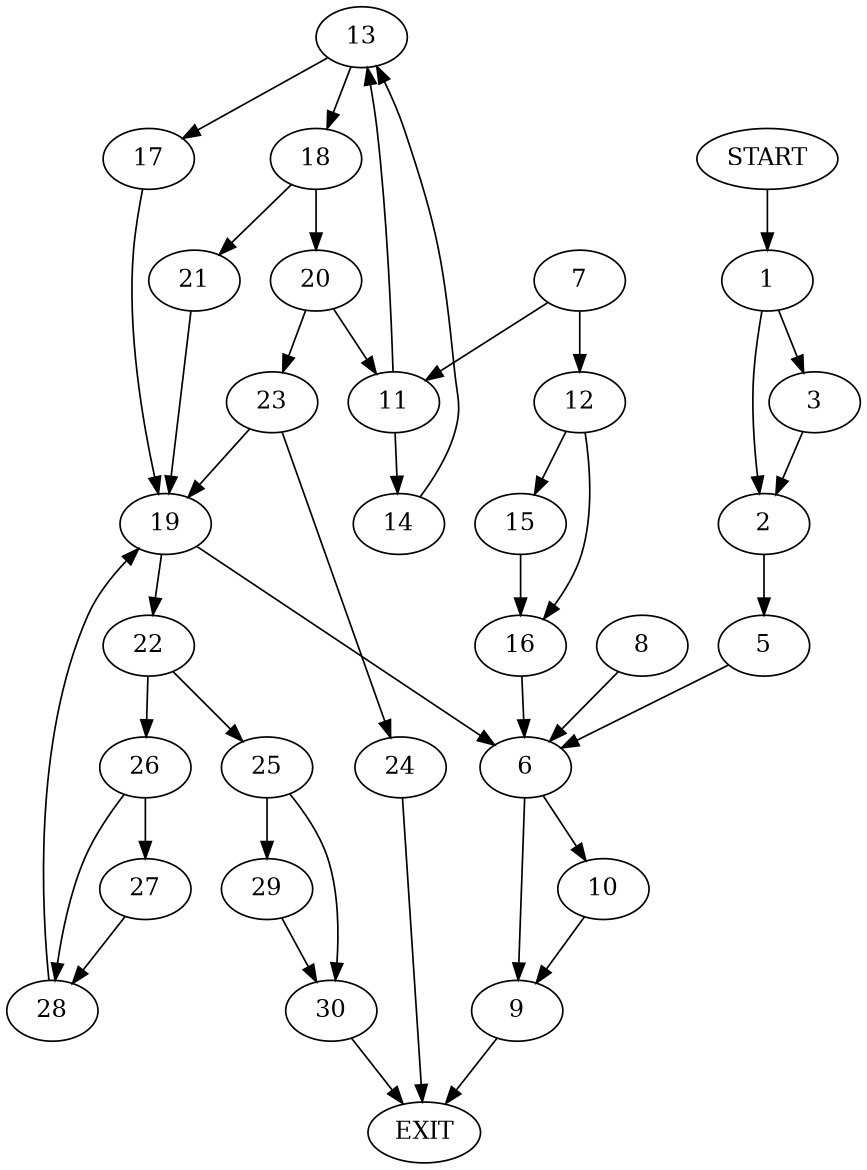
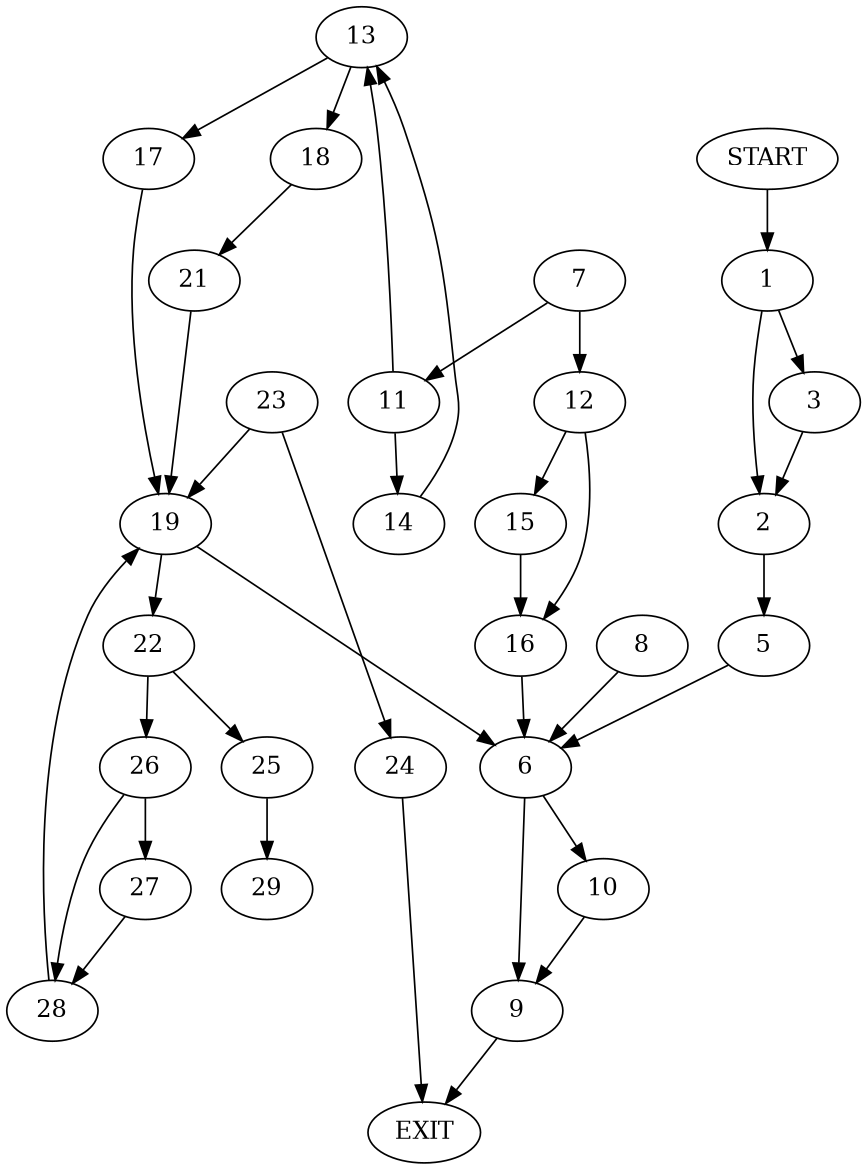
  digraph {
    n1 [label=START]
    1
    2
    3
    n5 [label=EXIT]
    5
    6
    7
    11
    12
    8
    9
    10
    13
    14
    15
    16
    17
    18
    19
-   20
    21
    22
    23
    25
    26
    24
    29
-   30
    27
    28
    n1 -> 1
    1 -> 2
    1 -> 3
    2 -> 5
    3 -> 2
    5 -> 6
    6 -> 9
    6 -> 10
    7 -> 11
    7 -> 12
    11 -> 13
    11 -> 14
    12 -> 15
    12 -> 16
    8 -> 6
    9 -> n5
    10 -> 9
    13 -> 17
    13 -> 18
    14 -> 13
    15 -> 16
    16 -> 6
    17 -> 19
-   18 -> 20
    18 -> 21
    19 -> 6
    19 -> 22
-   20 -> 11
-   20 -> 23
    21 -> 19
    22 -> 25
    22 -> 26
    23 -> 19
    23 -> 24
    25 -> 29
-   25 -> 30
    26 -> 27
    26 -> 28
    24 -> n5
-   29 -> 30
-   30 -> n5
    27 -> 28
    28 -> 19
  }
